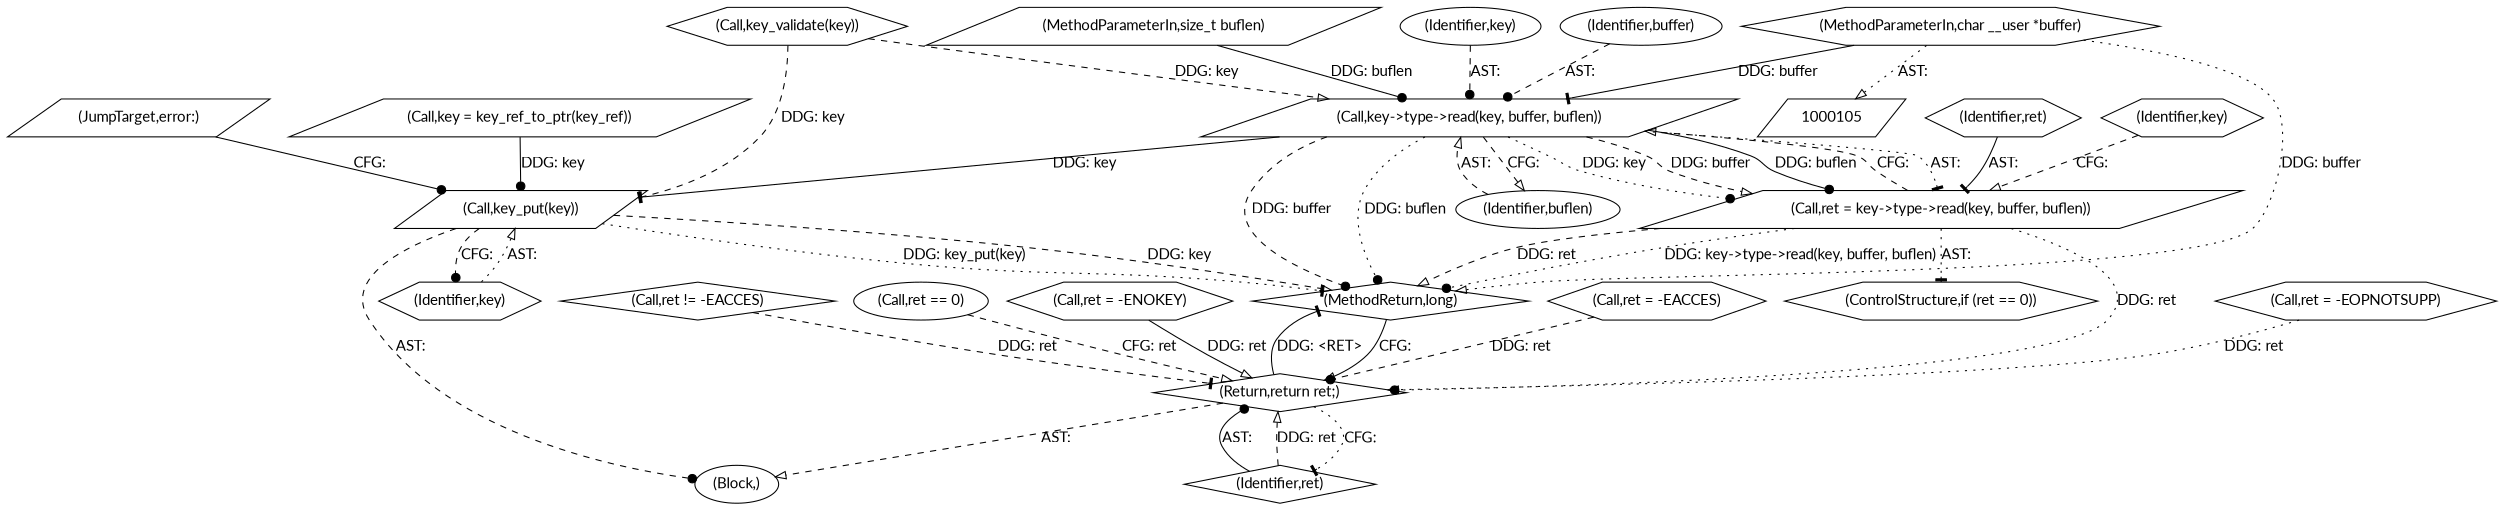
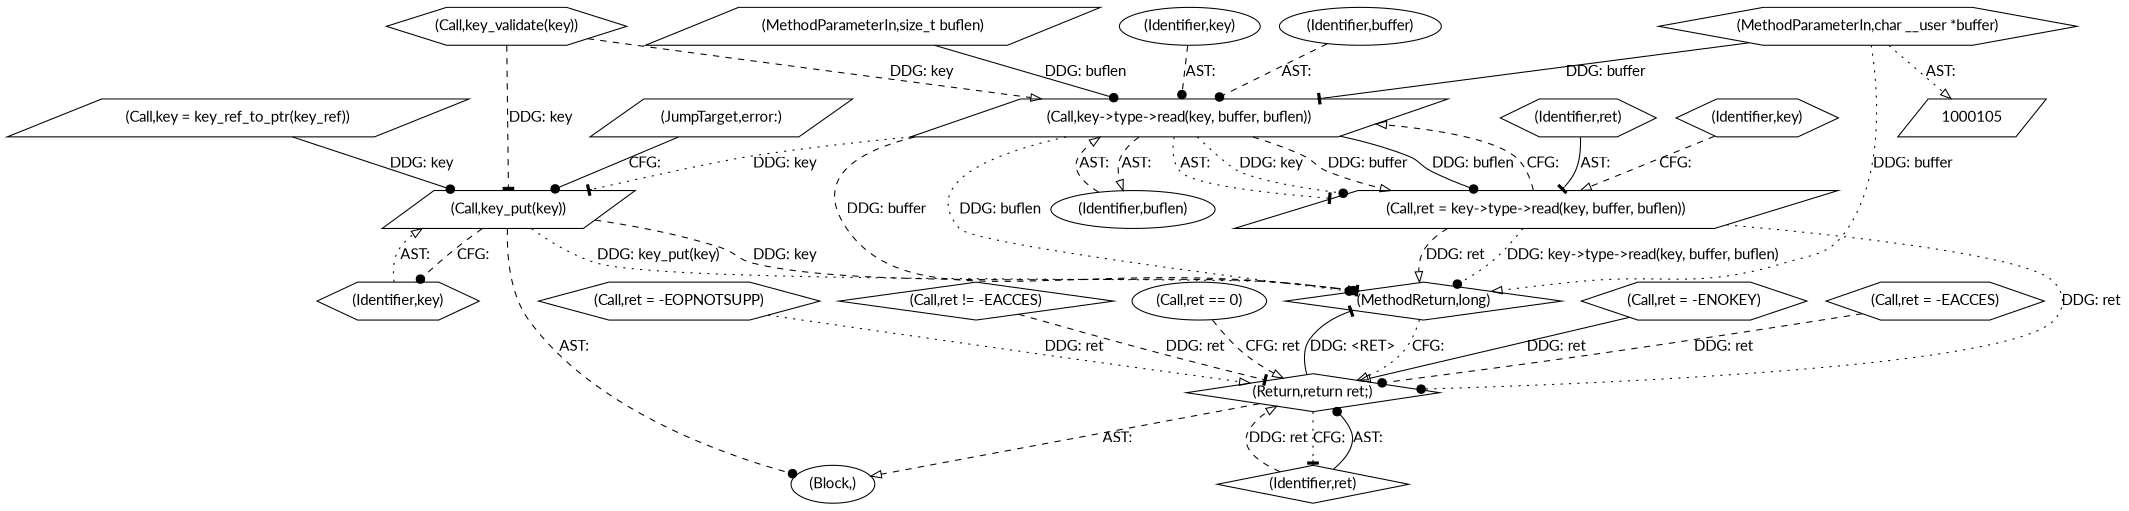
  digraph {
    fontname=Lato
    node [fontname=Lato shape=hexagon]
    edge [arrowhead=onormal fontname=Lato style=dashed]
    n1 [label="(MethodParameterIn,char __user *buffer)"]
    n2 [label="(Call,key->type->read(key, buffer, buflen))" shape=parallelogram]
    n3 [label="(MethodReturn,long)" shape=diamond]
    1000105 [shape=parallelogram]
    n5 [label="(Call,ret = key->type->read(key, buffer, buflen))" shape=parallelogram]
    n6 [label="(Call,key_put(key))" shape=parallelogram]
    n7 [label="(Identifier,buflen)" shape=ellipse]
    n8 [label="(Return,return ret;)" shape=diamond]
-   n9 [label="(ControlStructure,if (ret == 0))"]
    n10 [label="(Block,)" shape=ellipse]
    n11 [label="(Identifier,key)"]
    n12 [label="(Identifier,ret)" shape=diamond]
    n13 [label="(Call,ret = -EOPNOTSUPP)"]
    n14 [label="(Call,ret != -EACCES)" shape=diamond]
    n15 [label="(Call,ret == 0)" shape=ellipse]
    n16 [label="(Identifier,key)" shape=ellipse]
    n17 [label="(Call,ret = -ENOKEY)"]
    n18 [label="(Call,key = key_ref_to_ptr(key_ref))" shape=parallelogram]
    n19 [label="(Identifier,buffer)" shape=ellipse]
    n20 [label="(Identifier,ret)"]
    n21 [label="(Identifier,key)"]
    n22 [label="(Call,key_validate(key))"]
    n23 [label="(JumpTarget,error:)" shape=parallelogram]
    n24 [label="(MethodParameterIn,size_t buflen)" shape=parallelogram]
    n25 [label="(Call,ret = -EACCES)"]
    n1 -> n2 [arrowhead=tee label="DDG: buffer" style=solid]
    n1 -> n3 [label="DDG: buffer" style=dotted]
    n1 -> 1000105 [label="AST: " style=dotted]
    n2 -> n3 [arrowhead=dot label="DDG: buffer"]
    n2 -> n3 [arrowhead=dot label="DDG: buflen" style=dotted]
    n2 -> n5 [arrowhead=tee label="AST: " style=dotted]
    n2 -> n5 [arrowhead=dot label="DDG: key" style=dotted]
    n2 -> n5 [label="DDG: buffer"]
    n2 -> n5 [arrowhead=dot label="DDG: buflen" style=solid]
-   n2 -> n6 [arrowhead=tee label="DDG: key" style=solid]
-   n2 -> n7 [label="CFG: "]
-   n3 -> n8 [label="CFG: " style=solid]
+   n2 -> n6 [arrowhead=tee label="DDG: key" style=dotted]
+   n2 -> n7 [label="AST: "]
+   n3 -> n8 [label="CFG: " style=dotted]
    n5 -> n2 [label="CFG: "]
    n5 -> n3 [arrowhead=dot label="DDG: key->type->read(key, buffer, buflen)" style=dotted]
    n5 -> n3 [label="DDG: ret"]
    n5 -> n8 [arrowhead=dot label="DDG: ret" style=dotted]
-   n5 -> n9 [arrowhead=tee label="AST: " style=dotted]
    n6 -> n3 [arrowhead=tee label="DDG: key_put(key)" style=dotted]
    n6 -> n3 [label="DDG: key"]
    n6 -> n10 [arrowhead=dot label="AST: "]
    n6 -> n11 [arrowhead=dot label="CFG: "]
    n7 -> n2 [label="AST: "]
    n8 -> n3 [arrowhead=tee label="DDG: <RET>" style=solid]
    n8 -> n10 [label="AST: "]
    n8 -> n12 [arrowhead=tee label="CFG: " style=dotted]
    n11 -> n6 [label="AST: " style=dotted]
    n12 -> n8 [arrowhead=dot label="AST: " style=solid]
    n12 -> n8 [label="DDG: ret"]
    n13 -> n8 [label="DDG: ret" style=dotted]
    n14 -> n8 [arrowhead=tee label="DDG: ret"]
    n15 -> n8 [label="CFG: ret"]
    n16 -> n2 [arrowhead=dot label="AST: "]
    n17 -> n8 [label="DDG: ret" style=solid]
    n18 -> n6 [arrowhead=dot label="DDG: key" style=solid]
    n19 -> n2 [arrowhead=dot label="AST: "]
    n20 -> n5 [arrowhead=tee label="AST: " style=solid]
    n21 -> n5 [label="CFG: "]
    n22 -> n2 [label="DDG: key"]
    n22 -> n6 [arrowhead=tee label="DDG: key"]
    n23 -> n6 [arrowhead=dot label="CFG: " style=solid]
    n24 -> n2 [arrowhead=dot label="DDG: buflen" style=solid]
    n25 -> n8 [arrowhead=dot label="DDG: ret"]
  }
